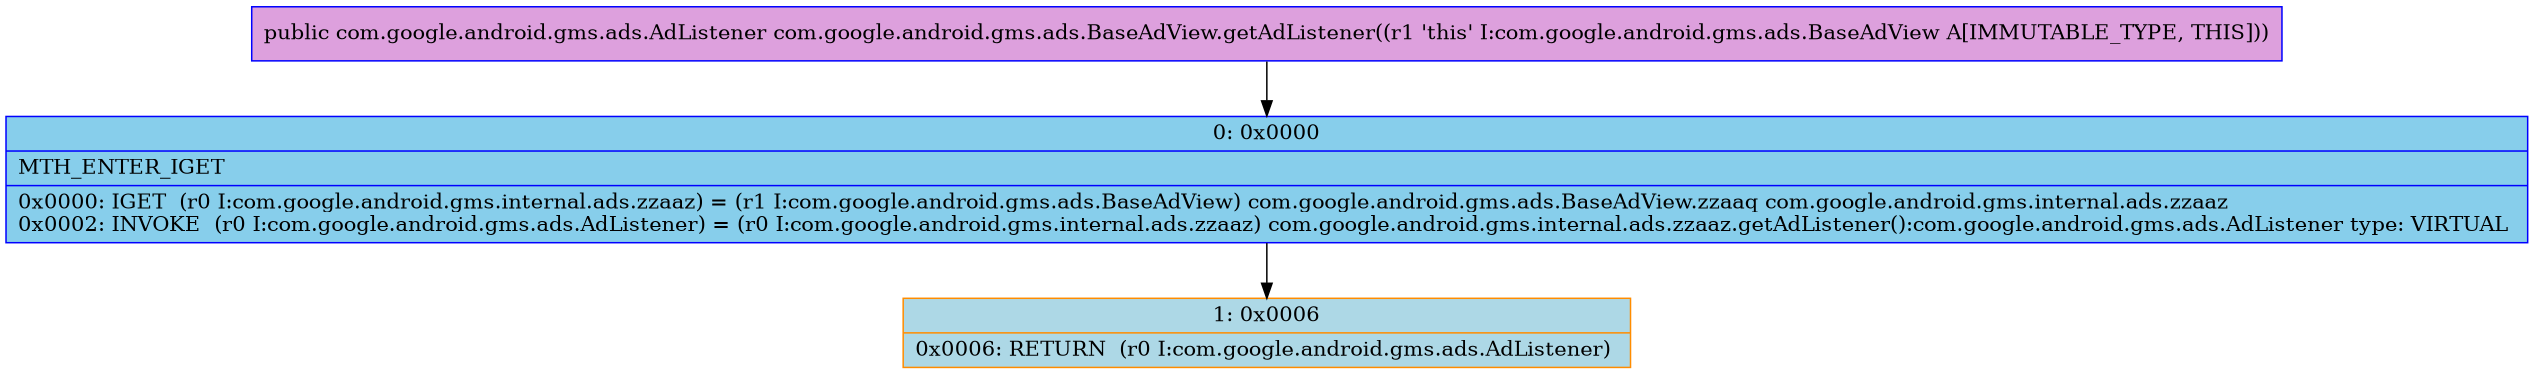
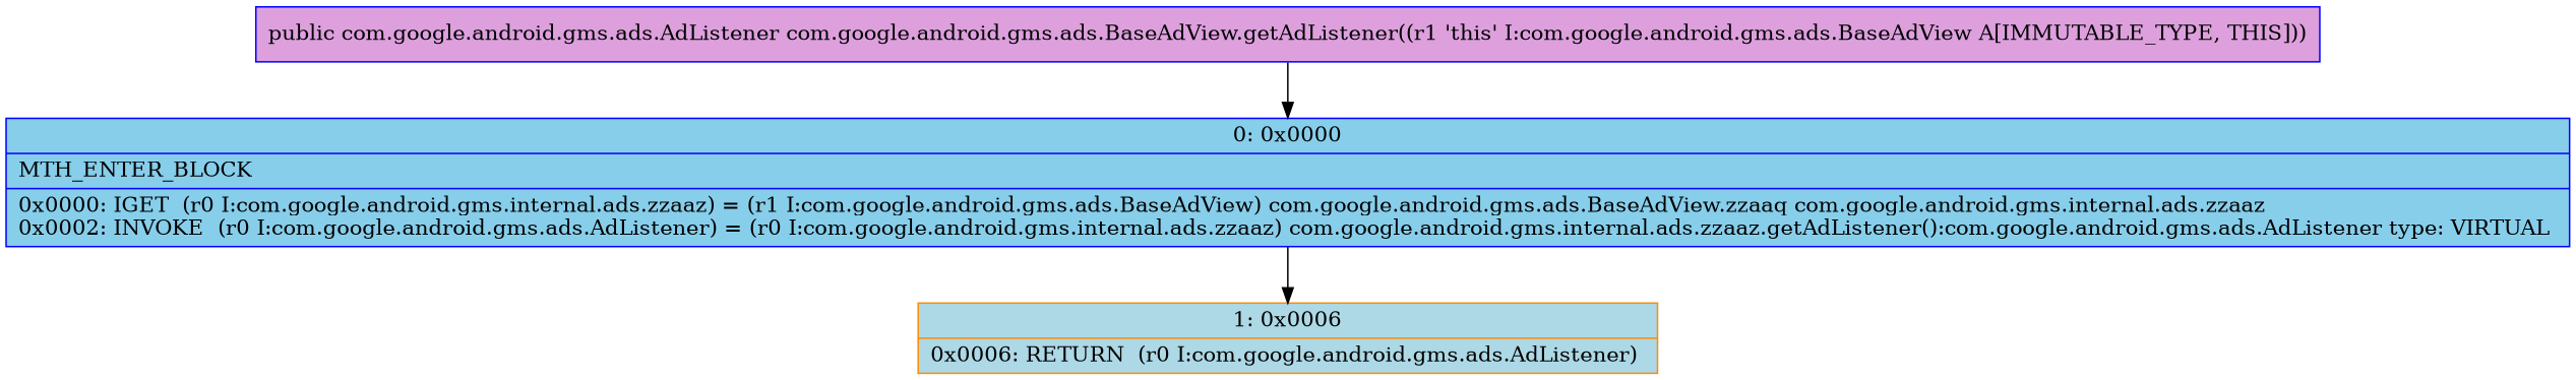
  digraph {
    node [shape=record style=filled color=blue]
-   n1 [label="{0\:\ 0x0000|MTH_ENTER_IGET\l|0x0000: IGET  (r0 I:com.google.android.gms.internal.ads.zzaaz) = (r1 I:com.google.android.gms.ads.BaseAdView) com.google.android.gms.ads.BaseAdView.zzaaq com.google.android.gms.internal.ads.zzaaz \l0x0002: INVOKE  (r0 I:com.google.android.gms.ads.AdListener) = (r0 I:com.google.android.gms.internal.ads.zzaaz) com.google.android.gms.internal.ads.zzaaz.getAdListener():com.google.android.gms.ads.AdListener type: VIRTUAL \l}" fillcolor=skyblue]
+   n1 [label="{0\:\ 0x0000|MTH_ENTER_BLOCK\l|0x0000: IGET  (r0 I:com.google.android.gms.internal.ads.zzaaz) = (r1 I:com.google.android.gms.ads.BaseAdView) com.google.android.gms.ads.BaseAdView.zzaaq com.google.android.gms.internal.ads.zzaaz \l0x0002: INVOKE  (r0 I:com.google.android.gms.ads.AdListener) = (r0 I:com.google.android.gms.internal.ads.zzaaz) com.google.android.gms.internal.ads.zzaaz.getAdListener():com.google.android.gms.ads.AdListener type: VIRTUAL \l}" fillcolor=skyblue]
    n2 [label="{1\:\ 0x0006|0x0006: RETURN  (r0 I:com.google.android.gms.ads.AdListener) \l}" fillcolor=lightblue color=darkorange]
    n3 [label="{public com.google.android.gms.ads.AdListener com.google.android.gms.ads.BaseAdView.getAdListener((r1 'this' I:com.google.android.gms.ads.BaseAdView A[IMMUTABLE_TYPE, THIS])) }" fillcolor=plum]
    n1 -> n2
    n3 -> n1
  }
